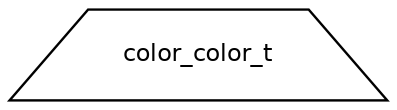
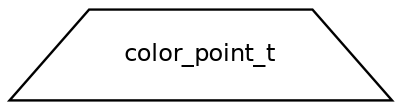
  digraph {
    rankdir=LR
-   n1 [color=black fillcolor=white fontname=Helvetica fontsize=10 height=0.2 label=color_color_t shape=trapezium style=filled width=0.4]
+   n1 [color=black fillcolor=white fontname=Helvetica fontsize=10 height=0.2 label=color_point_t shape=trapezium style=filled width=0.4]
  }
